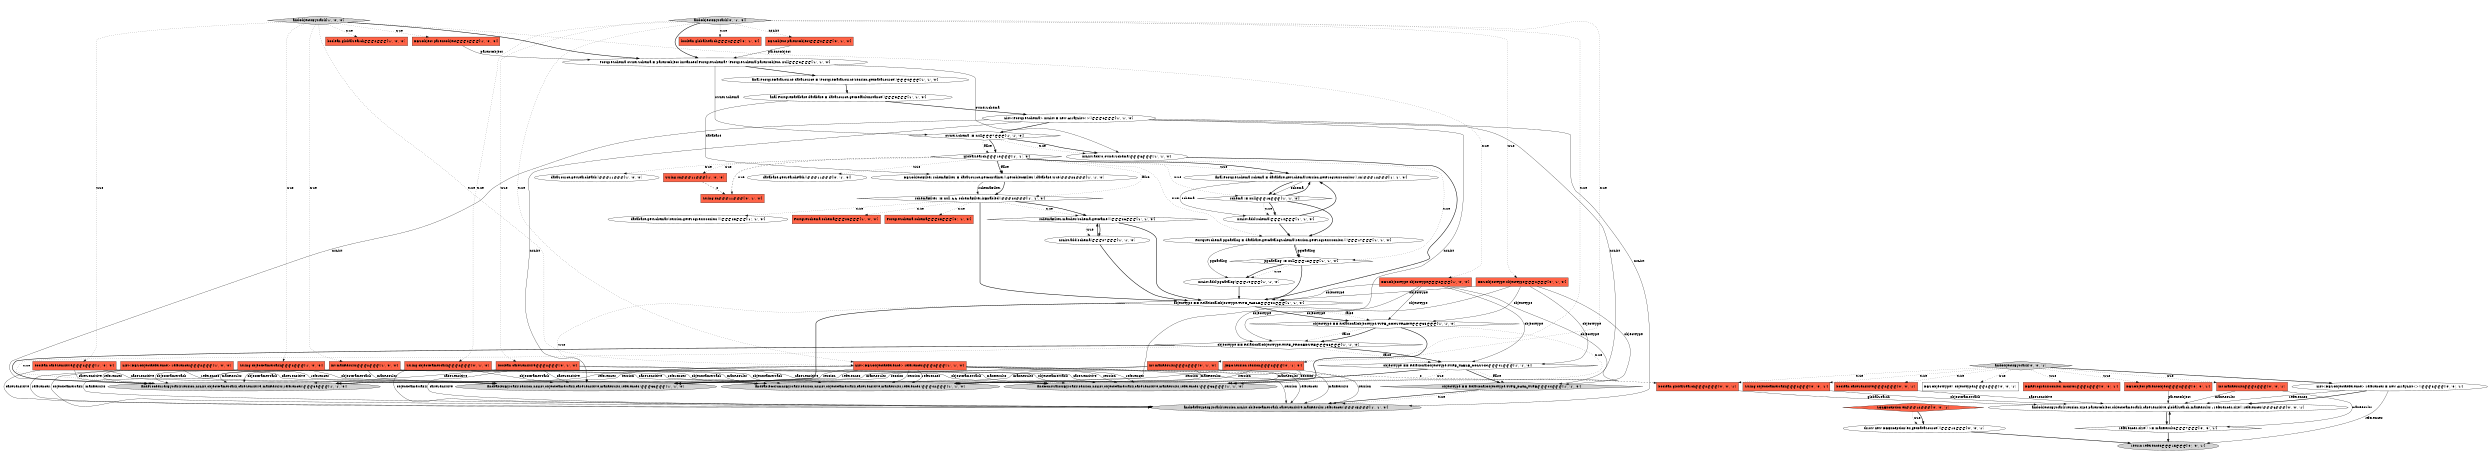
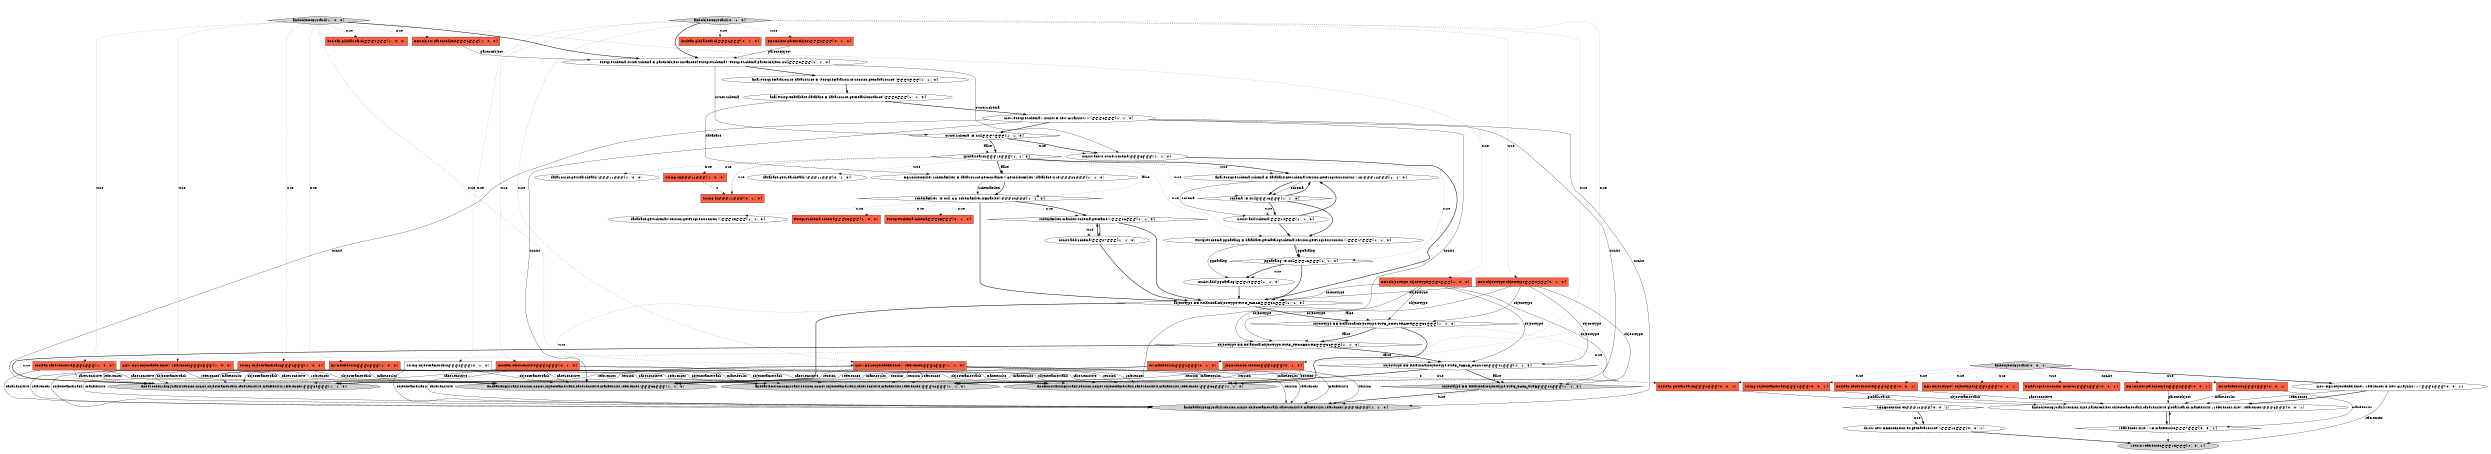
  digraph {
    node [fillcolor=white shape=box style=filled]
    edge [style=solid]
    n1 [label="PostgreSchema pgCatalog = database.getCatalogSchema(session.getProgressMonitor())@@@17@@@['1', '1', '0']" shape=ellipse]
    n2 [label="pgCatalog != null@@@18@@@['1', '1', '0']" shape=diamond]
    n3 [label="nsList.add(pgCatalog)@@@19@@@['1', '1', '0']" shape=ellipse]
    n4 [label="objectType == RelationalObjectType.TYPE_TABLE@@@32@@@['1', '1', '0']" shape=diamond]
    n5 [fillcolor=lightgray label="objectType == RelationalObjectType.TYPE_DATA_TYPE@@@44@@@['1', '1', '0']" shape=diamond]
    n6 [fillcolor=lightgray label="findDataTypesByMask(session,nsList,objectNameMask,caseSensitive,maxResults,references)@@@45@@@['1', '1', '0']" shape=ellipse]
    n7 [label="final PostgreSchema schema = database.getSchema(session.getProgressMonitor(),sn)@@@12@@@['1', '1', '0']" shape=ellipse]
    n8 [label="nsList.add(schema)@@@14@@@['1', '1', '0']" shape=ellipse]
    n9 [label="schema != null@@@13@@@['1', '1', '0']" shape=diamond]
    n10 [fillcolor=lightgray label="findTablesByMask(session,nsList,objectNameMask,caseSensitive,maxResults,references)@@@33@@@['1', '1', '0']" shape=ellipse]
    n11 [label="objectType == RelationalObjectType.TYPE_CONSTRAINT@@@35@@@['1', '1', '0']" shape=diamond]
    n12 [label="objectType == RelationalObjectType.TYPE_PROCEDURE@@@38@@@['1', '1', '0']" shape=diamond]
    n13 [fillcolor=lightgray label="findConstraintsByMask(session,nsList,objectNameMask,caseSensitive,maxResults,references)@@@36@@@['1', '1', '0']" shape=ellipse]
    n14 [fillcolor=tomato label="boolean globalSearch@@@2@@@['0', '1', '0']"]
    n15 [fillcolor=lightgray label="findObjectsByMask['0', '1', '0']" shape=diamond]
    n16 [fillcolor=tomato label="DBSObjectType objectType@@@2@@@['0', '1', '0']"]
    n17 [fillcolor=tomato label="boolean caseSensitive@@@2@@@['0', '1', '0']"]
    n18 [fillcolor=tomato label="DBSObject parentObject@@@2@@@['0', '1', '0']"]
    n19 [fillcolor=tomato label="int maxResults@@@2@@@['0', '1', '0']"]
    n20 [label="PostgreSchema ownerSchema = parentObject instanceof PostgreSchema? (PostgreSchema)parentObject: null@@@3@@@['1', '1', '0']" shape=ellipse]
    n21 [fillcolor=tomato label="JDBCSession session@@@2@@@['0', '1', '0']"]
    n22 [fillcolor=tomato label="List<DBSObjectReference> references@@@2@@@['1', '1', '0']"]
-   n23 [fillcolor=tomato label="String objectNameMask@@@2@@@['0', '1', '0']"]
+   n23 [label="String objectNameMask@@@2@@@['0', '1', '0']"]
    n24 [label="objectType == RelationalObjectType.TYPE_TABLE_COLUMN@@@41@@@['1', '1', '0']" shape=diamond]
    n25 [fillcolor=lightgray label="findProceduresByMask(session,nsList,objectNameMask,caseSensitive,maxResults,references)@@@39@@@['1', '1', '0']" shape=ellipse]
    n26 [fillcolor=lightgray label="findTableColumnsByMask(session,nsList,objectNameMask,caseSensitive,maxResults,references)@@@42@@@['1', '1', '0']" shape=ellipse]
    n27 [label="nsList.add(0,ownerSchema)@@@8@@@['1', '1', '0']" shape=ellipse]
    n28 [label="ownerSchema != null@@@7@@@['1', '1', '0']" shape=diamond]
    n29 [label="final PostgreDataSource dataSource = (PostgreDataSource)session.getDataSource()@@@4@@@['1', '1', '0']" shape=ellipse]
    n30 [fillcolor=tomato label="boolean globalSearch@@@2@@@['0', '0', '1']"]
    n31 [label="throw new DBException(ex,getDataSource())@@@13@@@['0', '0', '1']" shape=ellipse]
    n32 [fillcolor=lightgray label="return references@@@15@@@['0', '0', '1']" shape=ellipse]
    n33 [label="references.size() >= maxResults@@@7@@@['0', '0', '1']" shape=diamond]
    n34 [label="findObjectsByMask(session,type,parentObject,objectNameMask,caseSensitive,globalSearch,maxResults - references.size(),references)@@@6@@@['0', '0', '1']" shape=ellipse]
    n35 [label="database.getSchemas(session.getProgressMonitor())@@@25@@@['1', '1', '0']" shape=ellipse]
    n36 [label="schemaFilter != null && schemaFilter.isEnabled()@@@24@@@['1', '1', '0']" shape=diamond]
    n37 [fillcolor=tomato label="PostgreSchema schema@@@25@@@['1', '0', '0']"]
    n38 [label="schemaFilter.matches(schema.getName())@@@26@@@['1', '1', '0']" shape=diamond]
    n39 [fillcolor=tomato label="PostgreSchema schema@@@25@@@['0', '1', '0']"]
    n40 [label="nsList.add(schema)@@@27@@@['1', '1', '0']" shape=ellipse]
    n41 [fillcolor=tomato label="boolean caseSensitive@@@2@@@['0', '0', '1']"]
    n42 [fillcolor=tomato label="DBSObjectType objectType@@@2@@@['1', '0', '0']"]
    n43 [fillcolor=tomato label="DBSObject parentObject@@@2@@@['0', '0', '1']"]
-   n44 [label="DBSObjectType(( objectTypes@@@2@@@['0', '0', '1']"]
+   n44 [fillcolor=tomato label="DBSObjectType(( objectTypes@@@2@@@['0', '0', '1']"]
    n45 [label="List<DBSObjectReference> references = new ArrayList<>()@@@3@@@['0', '0', '1']" shape=ellipse]
-   n46 [fillcolor=tomato label="SQLException ex@@@12@@@['0', '0', '1']" shape=diamond]
+   n46 [label="SQLException ex@@@12@@@['0', '0', '1']" shape=diamond]
    n47 [fillcolor=tomato label="int maxResults@@@2@@@['1', '0', '0']"]
    n48 [fillcolor=tomato label="DBRProgressMonitor monitor@@@2@@@['0', '0', '1']"]
    n49 [fillcolor=tomato label="String objectNameMask@@@2@@@['0', '0', '1']"]
    n50 [fillcolor=tomato label="DBSObject parentObject@@@2@@@['1', '0', '0']"]
    n51 [label="dataSource.getSearchPath()@@@11@@@['1', '0', '0']" shape=ellipse]
    n52 [label="!globalSearch@@@10@@@['1', '1', '0']" shape=diamond]
    n53 [label="final PostgreDatabase database = dataSource.getDefaultInstance()@@@5@@@['1', '1', '0']" shape=ellipse]
    n54 [fillcolor=tomato label="String sn@@@11@@@['0', '1', '0']"]
    n55 [fillcolor=tomato label="String sn@@@11@@@['1', '0', '0']"]
    n56 [label="database.getSearchPath()@@@11@@@['0', '1', '0']" shape=ellipse]
    n57 [label="DBSObjectFilter schemaFilter = dataSource.getContainer().getObjectFilter(,database,true)@@@23@@@['1', '1', '0']" shape=ellipse]
    n58 [fillcolor=tomato label="boolean caseSensitive@@@2@@@['1', '0', '0']"]
    n59 [fillcolor=tomato label="int maxResults@@@2@@@['0', '0', '1']"]
    n60 [fillcolor=tomato label="boolean globalSearch@@@2@@@['1', '0', '0']"]
    n61 [label="List<PostgreSchema> nsList = new ArrayList<>()@@@6@@@['1', '1', '0']" shape=ellipse]
    n62 [fillcolor=tomato label="List<DBSObjectReference> references@@@2@@@['1', '0', '0']"]
    n63 [fillcolor=lightgray label="findObjectsByMask['0', '0', '1']" shape=diamond]
    n64 [fillcolor=tomato label="String objectNameMask@@@2@@@['1', '0', '0']"]
    n65 [fillcolor=lightgray label="findObjectsByMask['1', '0', '0']" shape=diamond]
    n1 -> n2 [style=bold]
    n1 -> n2 [label=pgCatalog]
    n1 -> n3 [label=pgCatalog]
    n2 -> n3 [style=bold]
    n2 -> n3 [label=true style=dotted]
    n2 -> n4 [style=bold]
    n3 -> n4 [style=bold]
    n4 -> n10 [label=true style=dotted]
    n4 -> n10 [style=bold]
    n4 -> n11 [style=bold]
    n4 -> n11 [label=false style=dotted]
    n5 -> n6 [style=bold]
    n5 -> n6 [label=true style=dotted]
    n7 -> n8 [label=schema]
    n7 -> n9 [style=bold]
    n7 -> n9 [label=schema]
    n8 -> n1 [style=bold]
    n8 -> n7 [style=bold]
    n9 -> n1 [style=bold]
    n9 -> n7 [style=bold]
    n9 -> n8 [label=true style=dotted]
    n9 -> n8 [style=bold]
    n11 -> n12 [label=false style=dotted]
    n11 -> n12 [style=bold]
    n11 -> n13 [style=bold]
    n11 -> n13 [label=true style=dotted]
    n12 -> n24 [label=false style=dotted]
    n12 -> n24 [style=bold]
    n12 -> n25 [label=true style=dotted]
    n12 -> n25 [style=bold]
    n15 -> n14 [label=true style=dotted]
    n15 -> n16 [label=true style=dotted]
    n15 -> n17 [label=true style=dotted]
-   n15 -> n18 [label=nsList style=dotted]
+   n15 -> n18 [label=true style=dotted]
    n15 -> n19 [label=true style=dotted]
    n15 -> n20 [style=bold]
    n15 -> n21 [label=true style=dotted]
    n15 -> n22 [label=true style=dotted]
    n15 -> n23 [label=true style=dotted]
    n16 -> n4 [label=objectType]
    n16 -> n5 [label=objectType]
    n16 -> n11 [label=objectType]
    n16 -> n12 [label=objectType]
    n16 -> n24 [label=objectType]
    n17 -> n6 [label=caseSensitive]
    n17 -> n10 [label=caseSensitive]
    n17 -> n13 [label=caseSensitive]
    n17 -> n25 [label=caseSensitive]
    n17 -> n26 [label=caseSensitive]
    n18 -> n20 [label=parentObject]
    n19 -> n6 [label=maxResults]
    n19 -> n10 [label=maxResults]
    n19 -> n13 [label=maxResults]
    n19 -> n25 [label=maxResults]
    n19 -> n26 [label=maxResults]
    n20 -> n27 [label=ownerSchema]
    n20 -> n28 [label=ownerSchema]
    n20 -> n29 [style=bold]
    n21 -> n6 [label=session]
    n21 -> n10 [label=session]
    n21 -> n13 [label=session]
    n21 -> n25 [label=session]
    n21 -> n26 [label=session]
    n22 -> n6 [label=session]
    n22 -> n6 [label=references]
    n22 -> n10 [label=references]
    n22 -> n10 [label=session]
    n22 -> n13 [label=session]
    n22 -> n13 [label=references]
    n22 -> n25 [label=references]
    n22 -> n25 [label=session]
    n22 -> n26 [label=session]
    n22 -> n26 [label=references]
    n22 -> n30 [label=0 style=dashed]
    n23 -> n6 [label=objectNameMask]
    n23 -> n10 [label=objectNameMask]
    n23 -> n13 [label=objectNameMask]
    n23 -> n25 [label=objectNameMask]
    n23 -> n26 [label=objectNameMask]
    n24 -> n5 [style=bold]
    n24 -> n5 [label=false style=dotted]
    n24 -> n26 [style=bold]
    n24 -> n26 [label=true style=dotted]
    n27 -> n4 [style=bold]
    n28 -> n27 [label=true style=dotted]
    n28 -> n27 [style=bold]
    n28 -> n52 [style=bold]
    n28 -> n52 [label=false style=dotted]
    n29 -> n53 [style=bold]
    n30 -> n34 [label=globalSearch]
    n31 -> n32 [style=bold]
-   n33 -> n32 [style=bold]
+   n33 -> n32 [style=dashed]
    n33 -> n34 [style=bold]
    n34 -> n33 [style=bold]
    n36 -> n4 [style=bold]
    n36 -> n35 [label=true style=dotted]
    n36 -> n37 [label=true style=dotted]
    n36 -> n38 [label=true style=dotted]
    n36 -> n38 [style=bold]
    n36 -> n39 [label=true style=dotted]
    n38 -> n4 [style=bold]
    n38 -> n40 [style=bold]
    n38 -> n40 [label=true style=dotted]
    n40 -> n4 [style=bold]
    n40 -> n38 [style=bold]
    n41 -> n34 [label=caseSensitive]
    n42 -> n4 [label=objectType]
    n42 -> n5 [label=objectType]
    n42 -> n11 [label=objectType]
    n42 -> n12 [label=objectType]
    n42 -> n24 [label=objectType]
    n43 -> n34 [label=parentObject]
    n45 -> n32 [label=references]
    n45 -> n34 [style=bold]
    n45 -> n34 [label=references]
    n46 -> n31 [label=true style=dotted]
    n46 -> n31 [style=bold]
    n47 -> n6 [label=maxResults]
    n47 -> n10 [label=maxResults]
    n47 -> n13 [label=maxResults]
    n47 -> n25 [label=maxResults]
    n47 -> n26 [label=maxResults]
    n49 -> n34 [label=objectNameMask]
    n50 -> n20 [label=parentObject]
    n52 -> n1 [label=true style=dotted]
    n52 -> n2 [label=true style=dotted]
    n52 -> n7 [label=true style=dotted]
    n52 -> n7 [style=bold]
    n52 -> n9 [label=true style=dotted]
    n52 -> n36 [label=false style=dotted]
    n52 -> n51 [label=true style=dotted]
    n52 -> n54 [label=true style=dashed]
    n52 -> n55 [label=true style=dotted]
    n52 -> n56 [label=true style=dotted]
    n52 -> n57 [style=bold]
    n52 -> n57 [label=false style=dotted]
    n53 -> n57 [label=database]
    n53 -> n61 [style=bold]
    n55 -> n54 [label=0 style=dashed]
    n57 -> n36 [style=bold]
    n57 -> n36 [label=schemaFilter]
    n58 -> n6 [label=caseSensitive]
    n58 -> n10 [label=caseSensitive]
    n58 -> n13 [label=caseSensitive]
    n58 -> n25 [label=caseSensitive]
    n58 -> n26 [label=caseSensitive]
    n59 -> n33 [label=maxResults]
    n59 -> n34 [label=maxResults]
    n61 -> n6 [label=nsList]
    n61 -> n10 [label=nsList]
    n61 -> n13 [label=nsList]
    n61 -> n25 [label=nsList]
    n61 -> n26 [label=nsList]
    n61 -> n28 [style=bold]
    n62 -> n6 [label=references]
    n62 -> n10 [label=references]
    n62 -> n13 [label=references]
    n62 -> n25 [label=references]
    n62 -> n26 [label=references]
    n63 -> n30 [label=true style=dotted]
    n63 -> n41 [label=true style=dotted]
-   n63 -> n43 [label=true style=dotted]
+   n63 -> n43 [label=nsList style=dotted]
    n63 -> n44 [label=true style=dotted]
    n63 -> n45 [style=bold]
    n63 -> n48 [label=true style=dotted]
    n63 -> n49 [label=true style=dotted]
    n63 -> n59 [label=true style=dotted]
    n64 -> n6 [label=objectNameMask]
    n64 -> n10 [label=objectNameMask]
    n64 -> n13 [label=objectNameMask]
    n64 -> n25 [label=objectNameMask]
    n64 -> n26 [label=objectNameMask]
    n65 -> n20 [style=bold]
    n65 -> n22 [label=true style=dotted]
    n65 -> n42 [label=true style=dotted]
    n65 -> n47 [label=true style=dotted]
    n65 -> n50 [label=true style=dotted]
    n65 -> n58 [label=true style=dotted]
    n65 -> n60 [label=true style=dotted]
+   n65 -> n62 [label=true style=dotted]
    n65 -> n64 [label=true style=dotted]
  }
